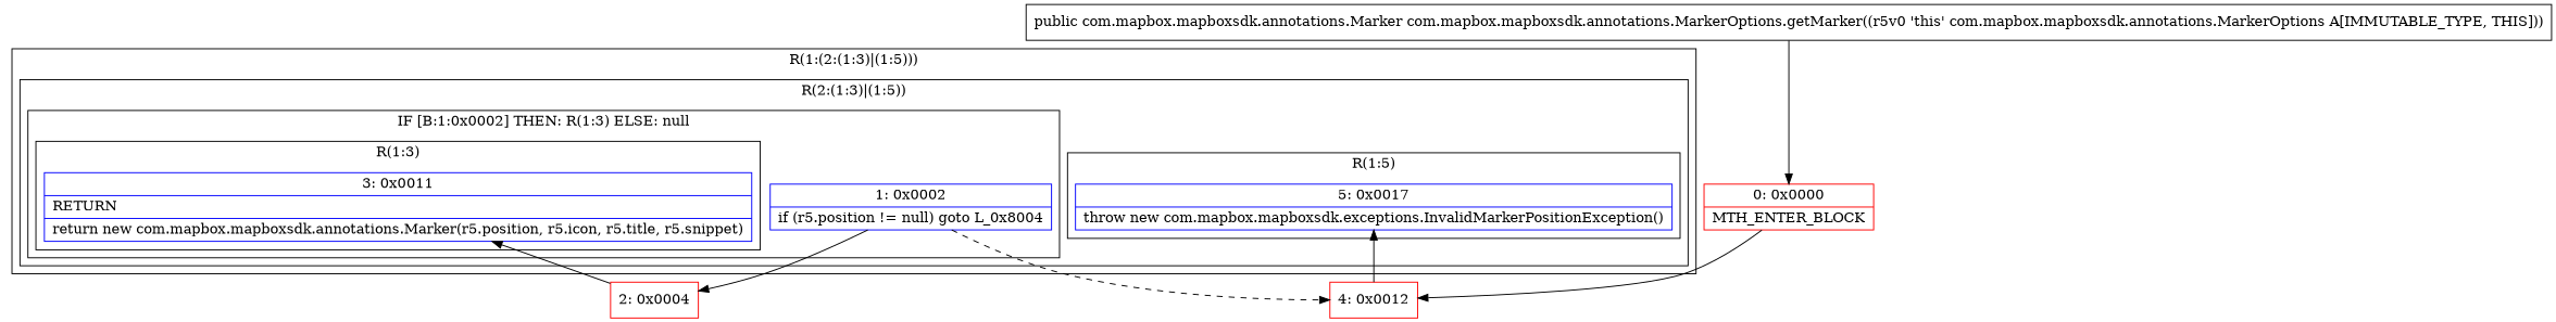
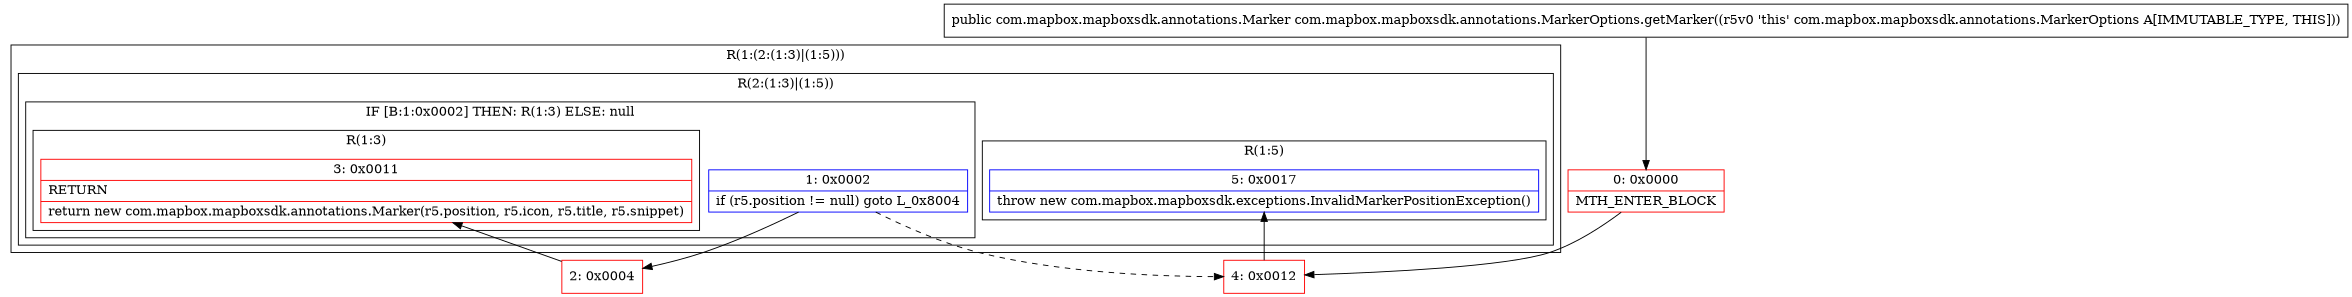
  digraph {
    node [color=blue shape=record]
-   n1 [label="{3\:\ 0x0011|RETURN\l|return new com.mapbox.mapboxsdk.annotations.Marker(r5.position, r5.icon, r5.title, r5.snippet)\l}"]
+   n1 [color=red label="{3\:\ 0x0011|RETURN\l|return new com.mapbox.mapboxsdk.annotations.Marker(r5.position, r5.icon, r5.title, r5.snippet)\l}"]
    n2 [label="{1\:\ 0x0002|if (r5.position != null) goto L_0x8004\l}"]
    n3 [label="{5\:\ 0x0017|throw new com.mapbox.mapboxsdk.exceptions.InvalidMarkerPositionException()\l}"]
    n4 [color=red label="{2\:\ 0x0004}"]
    n5 [color=red label="{4\:\ 0x0012}"]
    n6 [color=red label="{0\:\ 0x0000|MTH_ENTER_BLOCK\l}"]
    n7 [label="{public com.mapbox.mapboxsdk.annotations.Marker com.mapbox.mapboxsdk.annotations.MarkerOptions.getMarker((r5v0 'this' com.mapbox.mapboxsdk.annotations.MarkerOptions A[IMMUTABLE_TYPE, THIS])) }" color=""]
    subgraph cluster_1 {
      label="R(1:(2:(1:3)|(1:5)))"
      subgraph cluster_2 {
        label="R(2:(1:3)|(1:5))"
        subgraph cluster_3 {
          label="IF [B:1:0x0002] THEN: R(1:3) ELSE: null"
          n2
          subgraph cluster_4 {
            label="R(1:3)"
            n1
          }
        }
        subgraph cluster_5 {
          label="R(1:5)"
          n3
        }
      }
    }
    n2 -> n4
    n2 -> n5 [style=dashed]
    n4 -> n1
    n5 -> n3
    n6 -> n5
    n7 -> n6
  }
